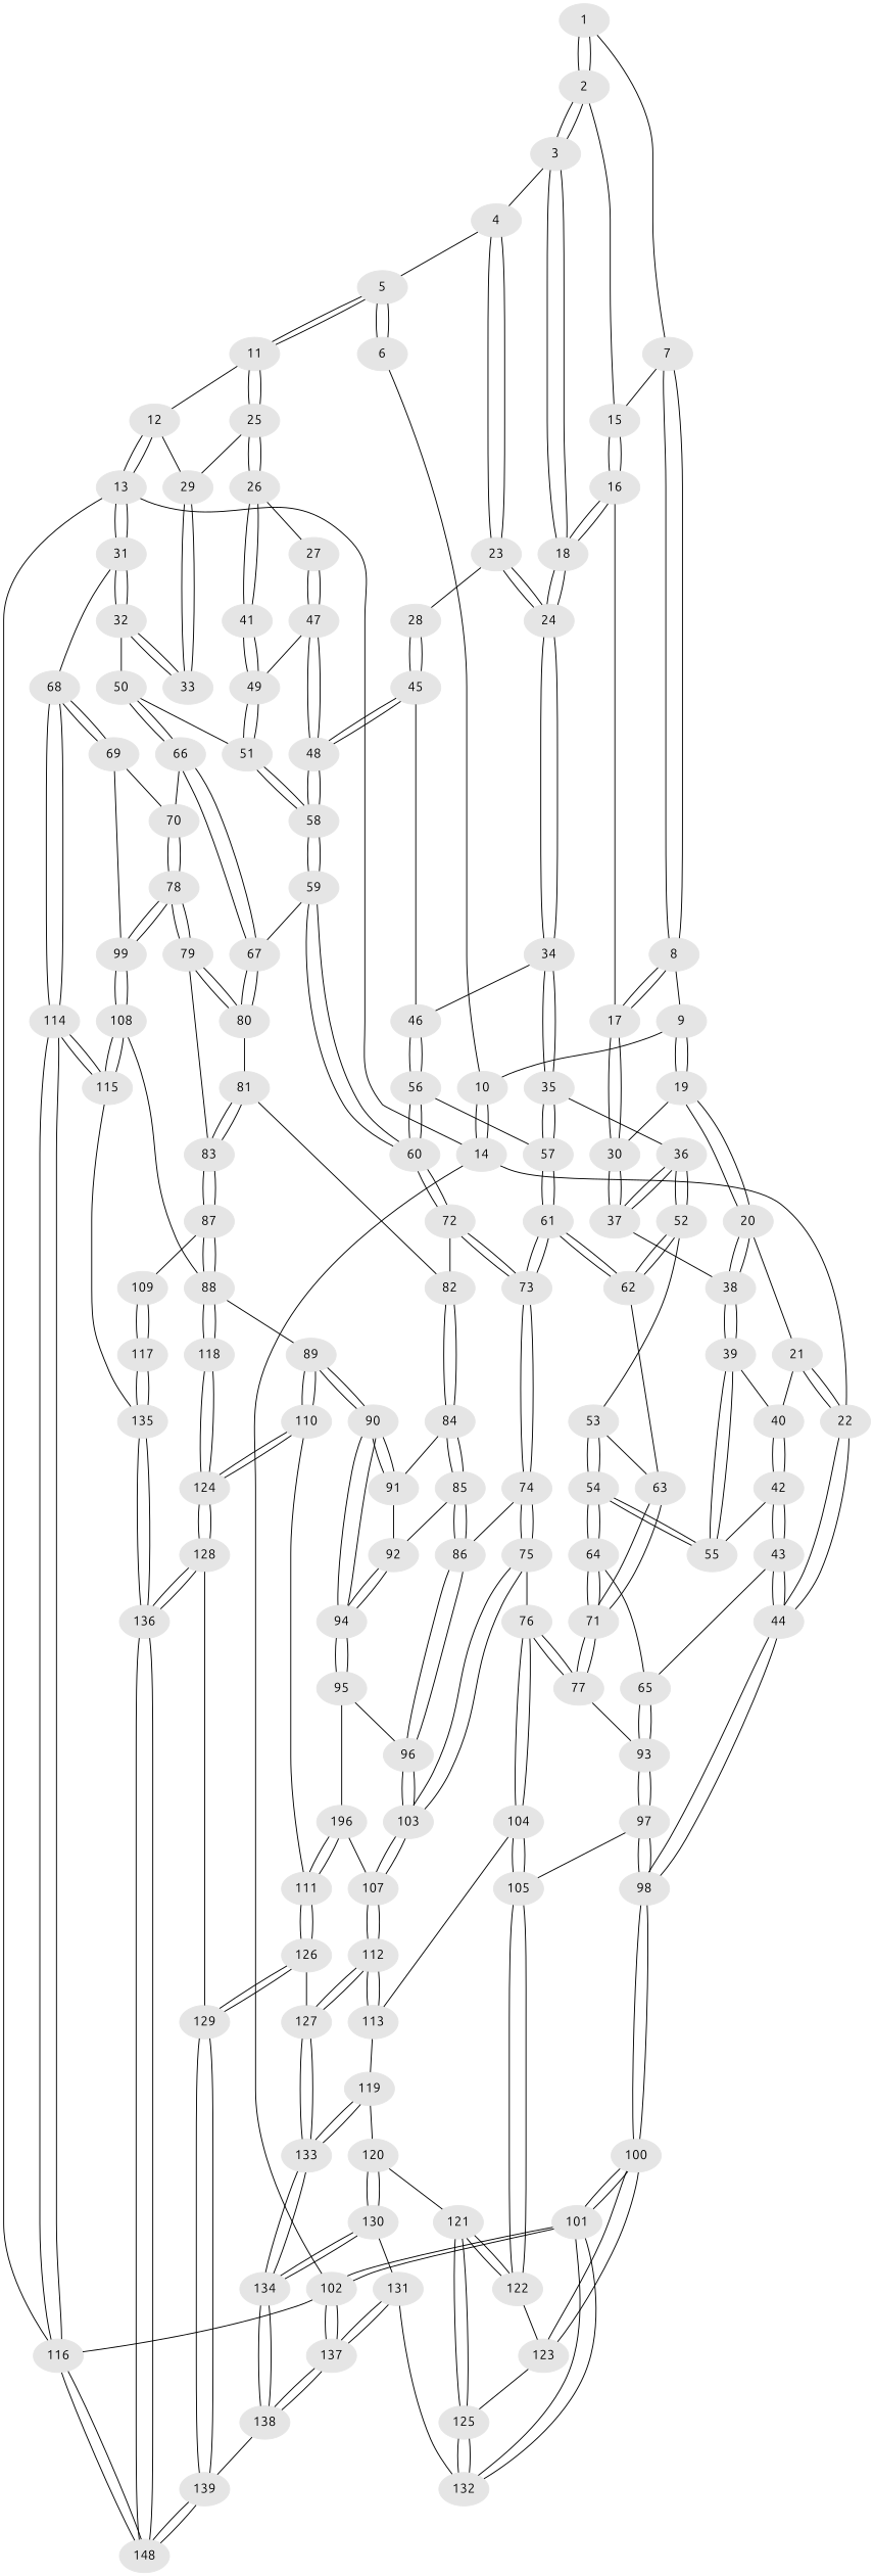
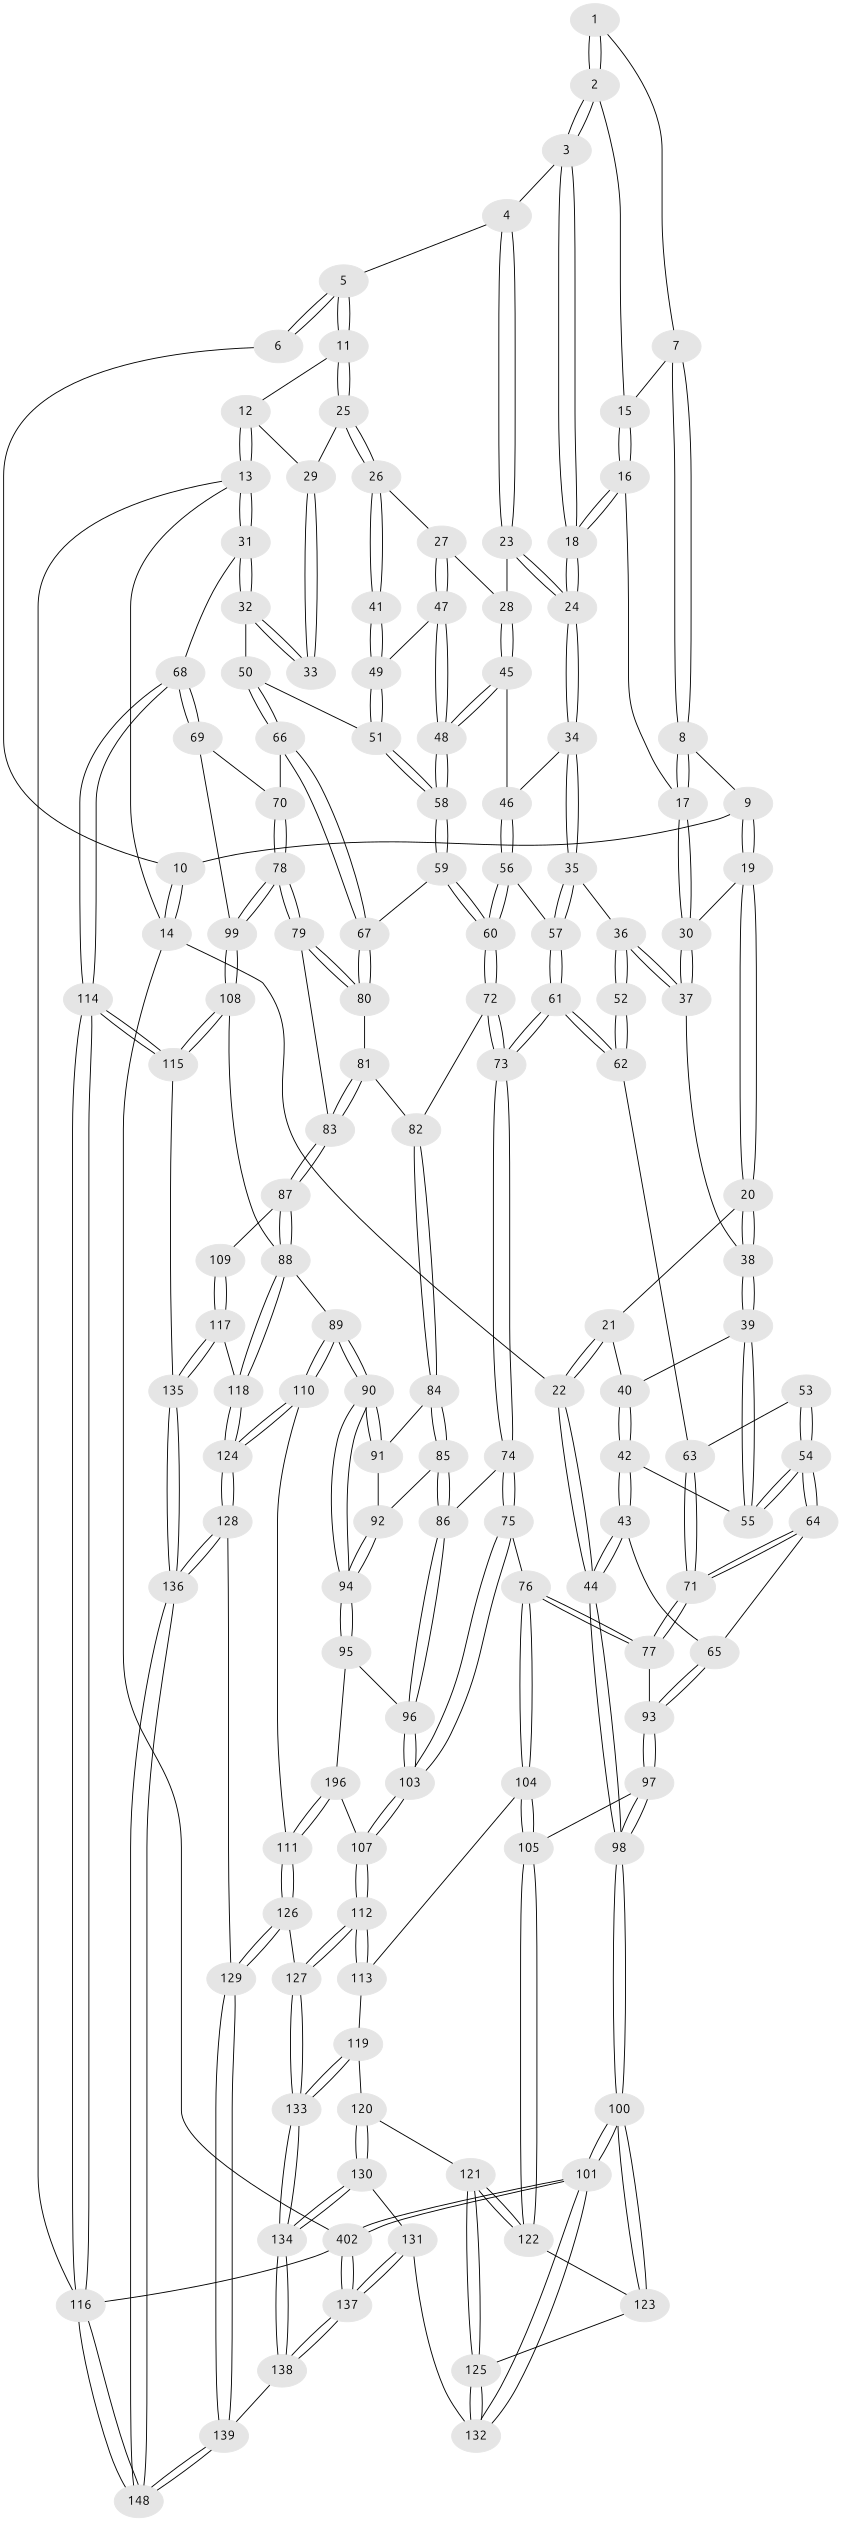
  graph {
    fontname=Ubuntu
    node [color=gray90 fontname=Ubuntu style=filled]
    edge [fontname=Ubuntu]
    1
    2
    7
    3
    15
    8
    4
    18
    16
    5
    23
    24
    6
    11
    28
    10
    12
    25
    14
    9
    17
    19
    30
    20
    22
-   102
+   102 [label=402]
    13
    29
    26
    31
    116
    33
    32
    68
    n35 [label=148]
    44
    137
    37
    34
    21
    38
    40
    39
    42
    98
    45
    35
    46
    27
    41
    47
    49
    48
    50
    69
    114
    51
    66
    36
    57
    56
    52
    61
    53
    62
    55
    43
    65
    93
    100
    58
    60
    59
    67
    70
    54
    63
    64
    71
    72
    73
    80
    82
    74
    77
    97
    78
    81
    99
    115
    108
    79
    84
    75
    86
    76
    103
    96
    104
    107
    105
    113
    83
    87
    85
    91
    88
    109
    92
    94
    89
    118
    117
    90
    110
    124
    111
    95
    n119 [label=196]
    122
    101
    123
    132
    125
    138
    112
    119
    126
    127
    135
    128
    129
    133
    120
    136
    121
    130
    134
    131
    139
    1 -- 2
    1 -- 2
    1 -- 7
    2 -- 3
    2 -- 3
    2 -- 15
    7 -- 15
    7 -- 8
    7 -- 8
    3 -- 4
    3 -- 18
    3 -- 18
    15 -- 16
    15 -- 16
    8 -- 9
    8 -- 17
    8 -- 17
    4 -- 5
    4 -- 23
    4 -- 23
    18 -- 24
    18 -- 24
    16 -- 18
    16 -- 18
    16 -- 17
    5 -- 6
    5 -- 6
    5 -- 11
    5 -- 11
    23 -- 24
    23 -- 24
    23 -- 28
    24 -- 34
    24 -- 34
    6 -- 10
    11 -- 12
    11 -- 25
    11 -- 25
    28 -- 45
    28 -- 45
    10 -- 14
    10 -- 14
    12 -- 13
    12 -- 13
    12 -- 29
    25 -- 29
    25 -- 26
    25 -- 26
    14 -- 22
    14 -- 102
    9 -- 10
    9 -- 19
    9 -- 19
    17 -- 30
    17 -- 30
    19 -- 30
    19 -- 20
    19 -- 20
    30 -- 37
    30 -- 37
    20 -- 21
    20 -- 38
    20 -- 38
    22 -- 44
    22 -- 44
    102 -- 116
    102 -- 137
    102 -- 137
    13 -- 14
    13 -- 31
    13 -- 31
    13 -- 116
    29 -- 33
    29 -- 33
    26 -- 27
    26 -- 41
    26 -- 41
    31 -- 32
    31 -- 32
    31 -- 68
    116 -- n35
    116 -- n35
    32 -- 33
    32 -- 33
    32 -- 50
    68 -- 69
    68 -- 69
    68 -- 114
    68 -- 114
    44 -- 98
    44 -- 98
    137 -- 138
    137 -- 138
    37 -- 38
    34 -- 35
    34 -- 35
    34 -- 46
    21 -- 22
    21 -- 22
    21 -- 40
    38 -- 39
    38 -- 39
    40 -- 42
    40 -- 42
    39 -- 40
    39 -- 55
    39 -- 55
    42 -- 55
    42 -- 43
    42 -- 43
    98 -- 100
    98 -- 100
    45 -- 46
    45 -- 48
    45 -- 48
    35 -- 36
    35 -- 57
    35 -- 57
    46 -- 56
    46 -- 56
+   27 -- 28
    27 -- 47
    27 -- 47
    41 -- 49
    41 -- 49
    47 -- 49
    47 -- 48
    47 -- 48
    49 -- 51
    49 -- 51
    48 -- 58
    48 -- 58
    50 -- 51
    50 -- 66
    50 -- 66
    69 -- 70
    69 -- 99
    114 -- 116
    114 -- 116
    114 -- 115
    114 -- 115
    51 -- 58
    51 -- 58
    66 -- 67
    66 -- 67
    66 -- 70
    36 -- 37
    36 -- 37
    36 -- 52
    36 -- 52
    57 -- 61
    57 -- 61
    56 -- 57
    56 -- 60
    56 -- 60
-   52 -- 53
    52 -- 62
    52 -- 62
    61 -- 62
    61 -- 62
    61 -- 73
    61 -- 73
    53 -- 54
    53 -- 54
    53 -- 63
    62 -- 63
    43 -- 44
    43 -- 44
    43 -- 65
    65 -- 93
    65 -- 93
    93 -- 97
    93 -- 97
    100 -- 101
    100 -- 101
    100 -- 123
    100 -- 123
    58 -- 59
    58 -- 59
    60 -- 72
    60 -- 72
    59 -- 60
    59 -- 60
    59 -- 67
    67 -- 80
    67 -- 80
    70 -- 78
    70 -- 78
    54 -- 55
    54 -- 55
    54 -- 64
    54 -- 64
    63 -- 71
    63 -- 71
    64 -- 65
    64 -- 71
    64 -- 71
    71 -- 77
    71 -- 77
    72 -- 73
    72 -- 73
    72 -- 82
    73 -- 74
    73 -- 74
    80 -- 81
    82 -- 84
    82 -- 84
    74 -- 75
    74 -- 75
    74 -- 86
    77 -- 93
    97 -- 98
    97 -- 98
    97 -- 105
    78 -- 99
    78 -- 99
    78 -- 79
    78 -- 79
    81 -- 82
    81 -- 83
    81 -- 83
    99 -- 108
    99 -- 108
    115 -- 135
    108 -- 115
    108 -- 115
    108 -- 88
    79 -- 80
    79 -- 80
    79 -- 83
    84 -- 85
    84 -- 85
    84 -- 91
    75 -- 76
    75 -- 103
    75 -- 103
    86 -- 96
    86 -- 96
    76 -- 77
    76 -- 77
    76 -- 104
    76 -- 104
    103 -- 107
    103 -- 107
    96 -- 103
    96 -- 103
    104 -- 105
    104 -- 105
    104 -- 113
    107 -- 112
    107 -- 112
    105 -- 122
    105 -- 122
    113 -- 119
    83 -- 87
    83 -- 87
    87 -- 88
    87 -- 88
    87 -- 109
    85 -- 86
    85 -- 86
    85 -- 92
    91 -- 92
    88 -- 89
    88 -- 118
    88 -- 118
    109 -- 117
    109 -- 117
    92 -- 94
    92 -- 94
    94 -- 95
    94 -- 95
    89 -- 90
    89 -- 90
    89 -- 110
    89 -- 110
    118 -- 124
    118 -- 124
+   117 -- 118
    117 -- 135
    117 -- 135
    90 -- 91
    90 -- 91
    90 -- 94
    90 -- 94
    110 -- 124
    110 -- 124
    110 -- 111
    124 -- 128
    124 -- 128
    111 -- 126
    111 -- 126
    95 -- 96
    95 -- n119
    n119 -- 107
    n119 -- 111
    n119 -- 111
    122 -- 123
    101 -- 102
    101 -- 102
    101 -- 132
    101 -- 132
    123 -- 125
    125 -- 132
    125 -- 132
    138 -- 139
    112 -- 113
    112 -- 113
    112 -- 127
    112 -- 127
    119 -- 133
    119 -- 133
    119 -- 120
    126 -- 127
    126 -- 129
    126 -- 129
    127 -- 133
    127 -- 133
    135 -- 136
    135 -- 136
    128 -- 129
    128 -- 136
    128 -- 136
    129 -- 139
    129 -- 139
    133 -- 134
    133 -- 134
    120 -- 121
    120 -- 130
    120 -- 130
    136 -- n35
    136 -- n35
    121 -- 122
    121 -- 122
    121 -- 125
    121 -- 125
    130 -- 134
    130 -- 134
    130 -- 131
    134 -- 138
    134 -- 138
    131 -- 137
    131 -- 137
    131 -- 132
    139 -- n35
    139 -- n35
  }
